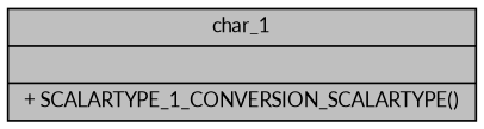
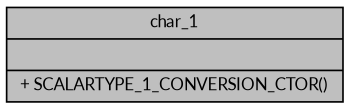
  digraph {
    fontname=Lato
-   n1 [color=black fillcolor=grey75 fontcolor=black fontname=Lato fontsize=10 height=0.2 label="{char_1\n||+ SCALARTYPE_1_CONVERSION_SCALARTYPE()\l}" shape=record style=filled width=0.4]
+   n1 [color=black fillcolor=grey75 fontcolor=black fontname=Lato fontsize=10 height=0.2 label="{char_1\n||+ SCALARTYPE_1_CONVERSION_CTOR()\l}" shape=record style=filled width=0.4]
  }
